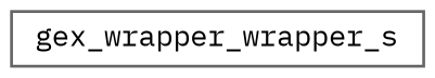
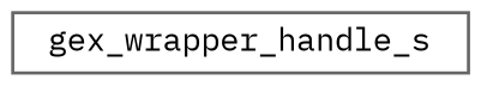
  digraph {
    rankdir=LR
    fontname="IBM Plex Mono"
-   n1 [color=grey40 fillcolor=white fontname="IBM Plex Mono" fontsize=10 height=0.2 label=gex_wrapper_wrapper_s shape=box style=filled width=0.4]
+   n1 [color=grey40 fillcolor=white fontname="IBM Plex Mono" fontsize=10 height=0.2 label=gex_wrapper_handle_s shape=box style=filled width=0.4]
  }
